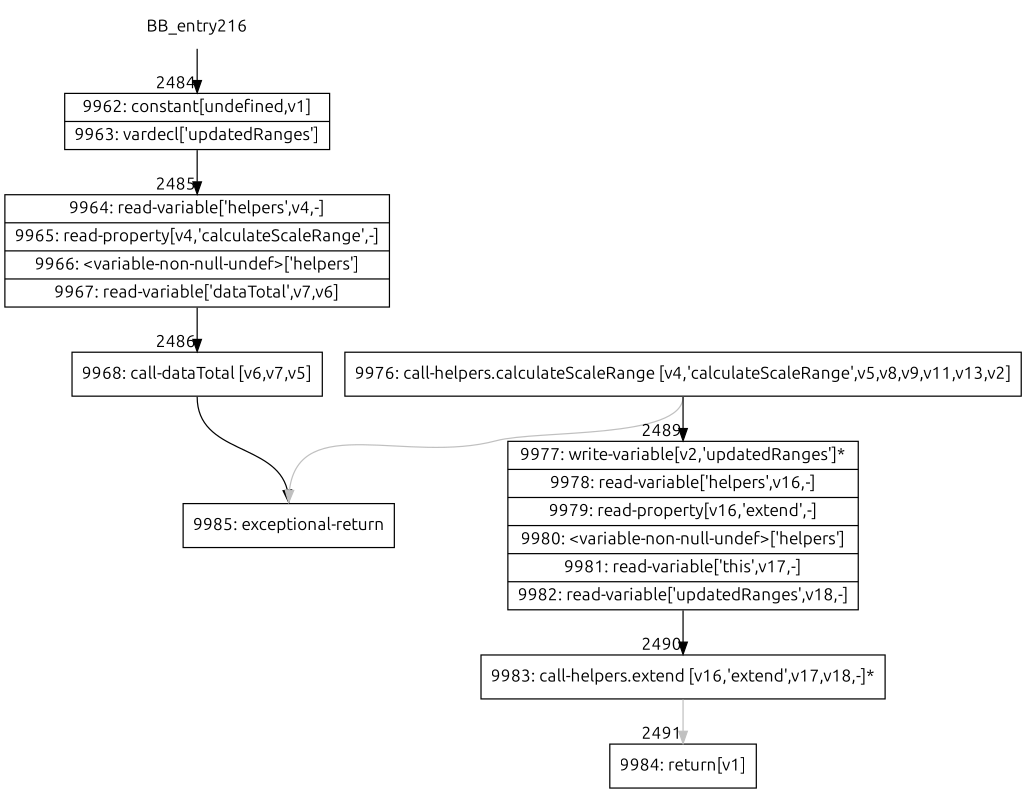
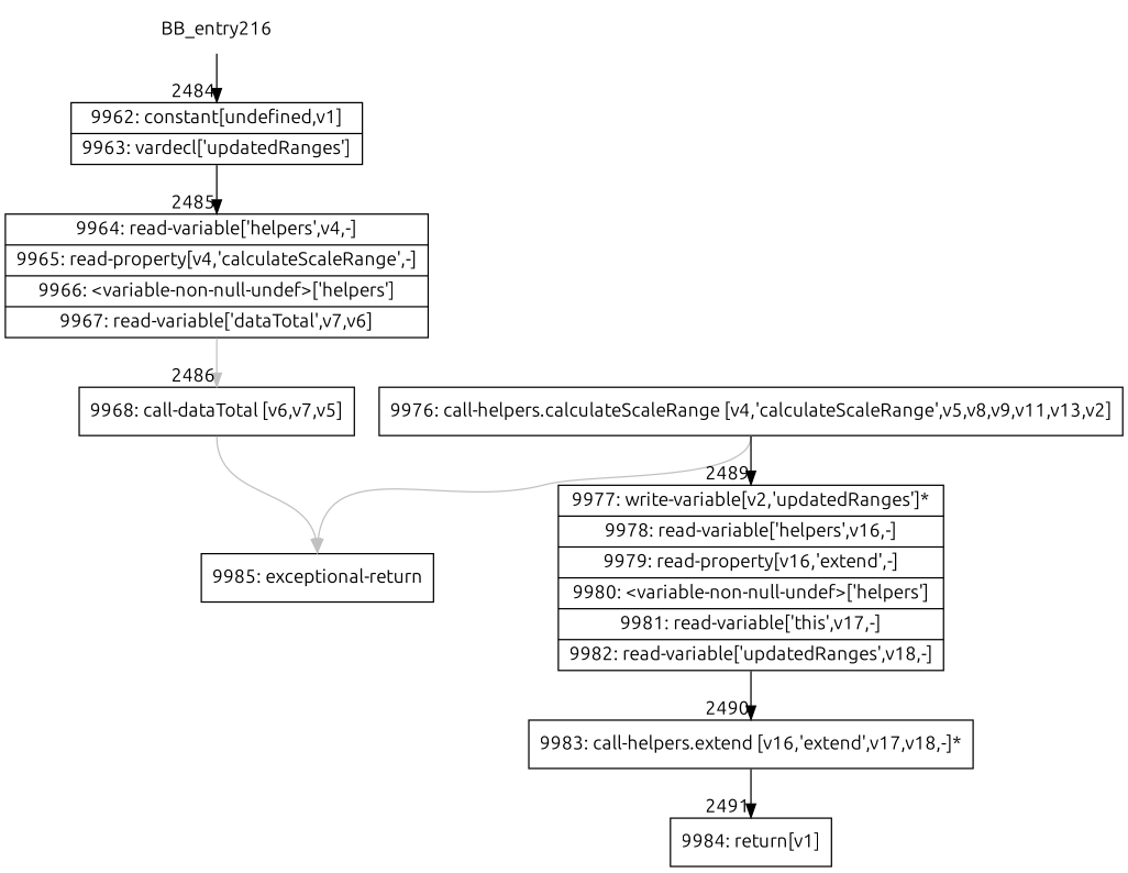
  digraph {
    fontname=Ubuntu
    rankdir=TD
    node [fontname=Ubuntu shape=record]
    edge [fontname=Ubuntu headport=n tailport=s]
    n1 [label=BB_entry216 shape=none]
    n2 [label="{9962: constant[undefined,v1]|9963: vardecl['updatedRanges']}"]
    n3 [label="{9964: read-variable['helpers',v4,-]|9965: read-property[v4,'calculateScaleRange',-]|9966: \<variable-non-null-undef\>['helpers']|9967: read-variable['dataTotal',v7,v6]}"]
    n4 [label="{9968: call-dataTotal [v6,v7,v5]}"]
    n5 [label="{9985: exceptional-return}"]
    n6 [label="{9976: call-helpers.calculateScaleRange [v4,'calculateScaleRange',v5,v8,v9,v11,v13,v2]}"]
    n7 [label="{9977: write-variable[v2,'updatedRanges']*|9978: read-variable['helpers',v16,-]|9979: read-property[v16,'extend',-]|9980: \<variable-non-null-undef\>['helpers']|9981: read-variable['this',v17,-]|9982: read-variable['updatedRanges',v18,-]}"]
    n8 [label="{9983: call-helpers.extend [v16,'extend',v17,v18,-]*}"]
    n9 [label="{9984: return[v1]}"]
    n1 -> n2 [headlabel="    2484"]
    n2 -> n3 [headlabel="      2485"]
-   n3 -> n4 [headlabel="      2486"]
-   n4 -> n5 [color=black]
+   n3 -> n4 [headlabel="      2486" color=gray]
+   n4 -> n5 [color=gray]
    n6 -> n5 [color=gray]
    n6 -> n7 [headlabel="      2489"]
    n7 -> n8 [headlabel="      2490"]
-   n8 -> n9 [headlabel="      2491" color=gray]
+   n8 -> n9 [headlabel="      2491"]
  }
